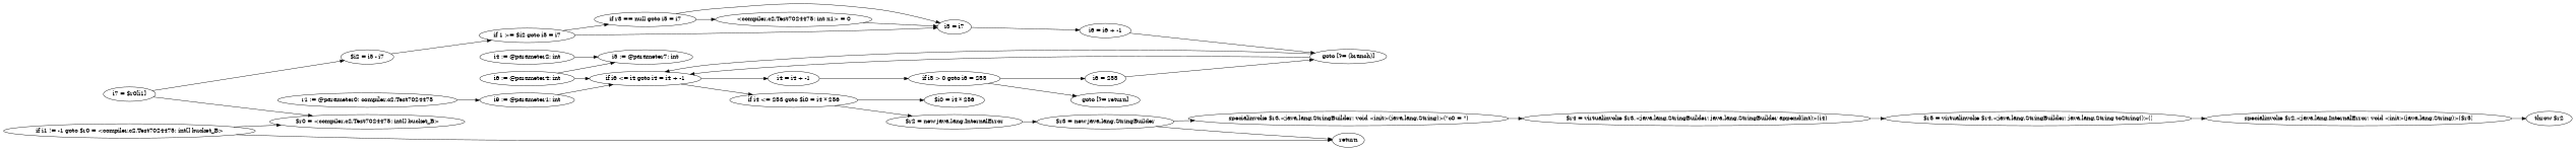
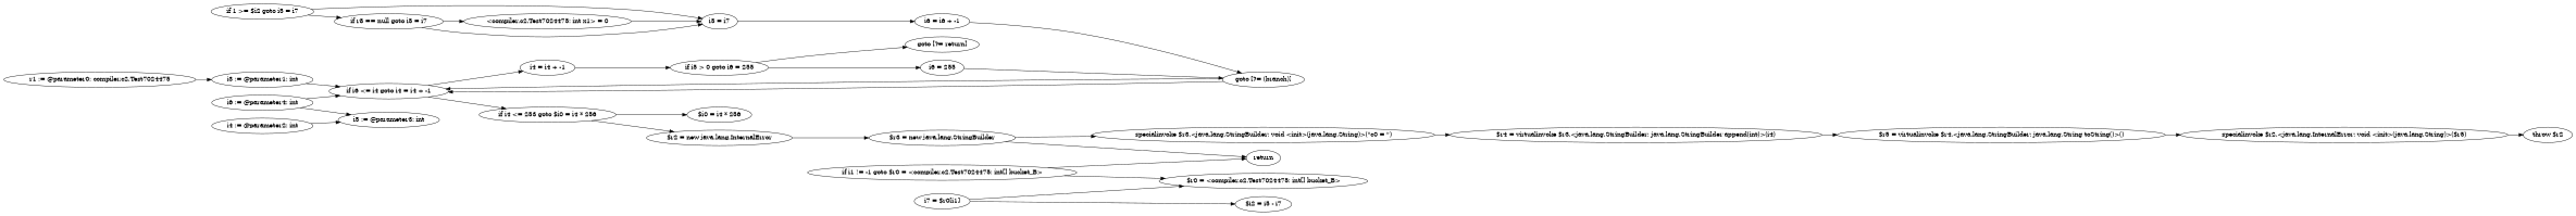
  digraph {
    rankdir=LR
    "r1 := @parameter0: compiler.c2.Test7024475"
-   "i3 := @parameter1: int" [label="i9 := @parameter1: int"]
+   "i3 := @parameter1: int"
    "if i6 <= i4 goto i4 = i4 + -1"
    "i4 := @parameter2: int"
-   "i5 := @parameter3: int" [label="i5 := @parameter7: int"]
+   "i5 := @parameter3: int"
    "i6 := @parameter4: int"
    "if i4 <= 253 goto $i0 = i4 * 256"
    "i4 = i4 + -1"
    "$r2 = new java.lang.InternalError"
    "$i0 = i4 * 256"
    "if i5 > 0 goto i6 = 255"
    "$r3 = new java.lang.StringBuilder"
    "specialinvoke $r3.<java.lang.StringBuilder: void <init>(java.lang.String)>(\"c0 = \")"
    return
    "$r4 = virtualinvoke $r3.<java.lang.StringBuilder: java.lang.StringBuilder append(int)>(i4)"
    "$r5 = virtualinvoke $r4.<java.lang.StringBuilder: java.lang.String toString()>()"
    "specialinvoke $r2.<java.lang.InternalError: void <init>(java.lang.String)>($r5)"
    "throw $r2"
    "if i1 != -1 goto $r0 = <compiler.c2.Test7024475: int[] bucket_B>"
    "$r0 = <compiler.c2.Test7024475: int[] bucket_B>"
    "i7 = $r0[i1]"
    "$i2 = i5 - i7"
    "if 1 >= $i2 goto i5 = i7"
    n24 [label="if r8 == null goto i5 = i7"]
    "i5 = i7"
    "<compiler.c2.Test7024475: int x1> = 0"
    "i6 = i6 + -1"
    "goto [?= (branch)]"
    "goto [?= return]"
    "i6 = 255"
    "r1 := @parameter0: compiler.c2.Test7024475" -> "i3 := @parameter1: int"
    "i3 := @parameter1: int" -> "if i6 <= i4 goto i4 = i4 + -1"
    "if i6 <= i4 goto i4 = i4 + -1" -> "if i4 <= 253 goto $i0 = i4 * 256"
    "if i6 <= i4 goto i4 = i4 + -1" -> "i4 = i4 + -1"
    "i4 := @parameter2: int" -> "i5 := @parameter3: int"
    "i6 := @parameter4: int" -> "if i6 <= i4 goto i4 = i4 + -1"
    "i6 := @parameter4: int" -> "i5 := @parameter3: int"
    "if i4 <= 253 goto $i0 = i4 * 256" -> "$r2 = new java.lang.InternalError"
    "if i4 <= 253 goto $i0 = i4 * 256" -> "$i0 = i4 * 256"
    "i4 = i4 + -1" -> "if i5 > 0 goto i6 = 255"
    "$r2 = new java.lang.InternalError" -> "$r3 = new java.lang.StringBuilder"
    "if i5 > 0 goto i6 = 255" -> "goto [?= return]"
    "if i5 > 0 goto i6 = 255" -> "i6 = 255"
    "$r3 = new java.lang.StringBuilder" -> "specialinvoke $r3.<java.lang.StringBuilder: void <init>(java.lang.String)>(\"c0 = \")"
    "$r3 = new java.lang.StringBuilder" -> return
    "specialinvoke $r3.<java.lang.StringBuilder: void <init>(java.lang.String)>(\"c0 = \")" -> "$r4 = virtualinvoke $r3.<java.lang.StringBuilder: java.lang.StringBuilder append(int)>(i4)"
    "$r4 = virtualinvoke $r3.<java.lang.StringBuilder: java.lang.StringBuilder append(int)>(i4)" -> "$r5 = virtualinvoke $r4.<java.lang.StringBuilder: java.lang.String toString()>()"
    "$r5 = virtualinvoke $r4.<java.lang.StringBuilder: java.lang.String toString()>()" -> "specialinvoke $r2.<java.lang.InternalError: void <init>(java.lang.String)>($r5)"
    "specialinvoke $r2.<java.lang.InternalError: void <init>(java.lang.String)>($r5)" -> "throw $r2"
    "if i1 != -1 goto $r0 = <compiler.c2.Test7024475: int[] bucket_B>" -> return
    "if i1 != -1 goto $r0 = <compiler.c2.Test7024475: int[] bucket_B>" -> "$r0 = <compiler.c2.Test7024475: int[] bucket_B>"
    "i7 = $r0[i1]" -> "$r0 = <compiler.c2.Test7024475: int[] bucket_B>"
    "i7 = $r0[i1]" -> "$i2 = i5 - i7"
-   "$i2 = i5 - i7" -> "if 1 >= $i2 goto i5 = i7"
    "if 1 >= $i2 goto i5 = i7" -> n24
    "if 1 >= $i2 goto i5 = i7" -> "i5 = i7"
    n24 -> "i5 = i7"
    n24 -> "<compiler.c2.Test7024475: int x1> = 0"
    "i5 = i7" -> "i6 = i6 + -1"
    "<compiler.c2.Test7024475: int x1> = 0" -> "i5 = i7"
    "i6 = i6 + -1" -> "goto [?= (branch)]"
    "goto [?= (branch)]" -> "if i6 <= i4 goto i4 = i4 + -1"
    "goto [?= (branch)]" -> "if i6 <= i4 goto i4 = i4 + -1"
    "i6 = 255" -> "goto [?= (branch)]"
  }
